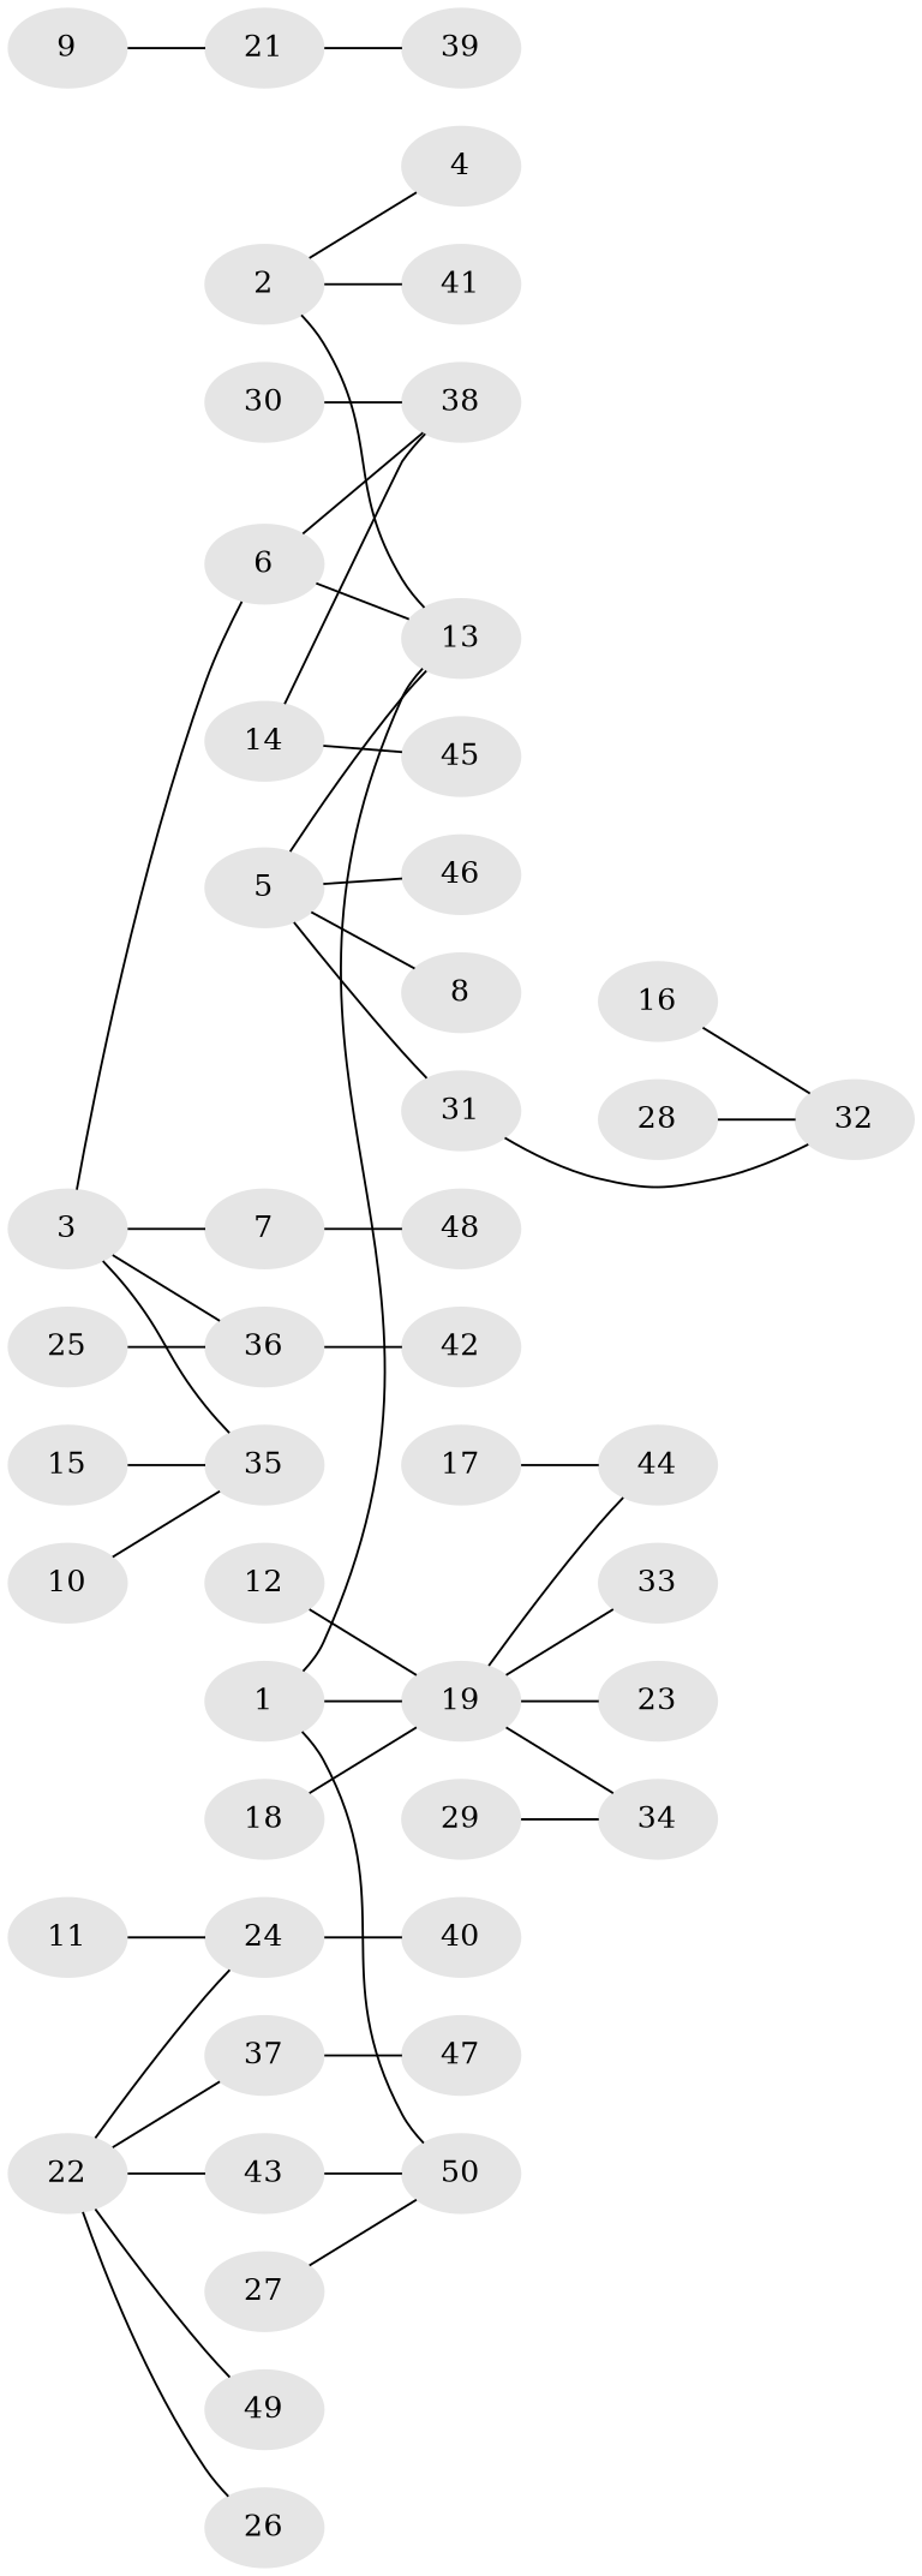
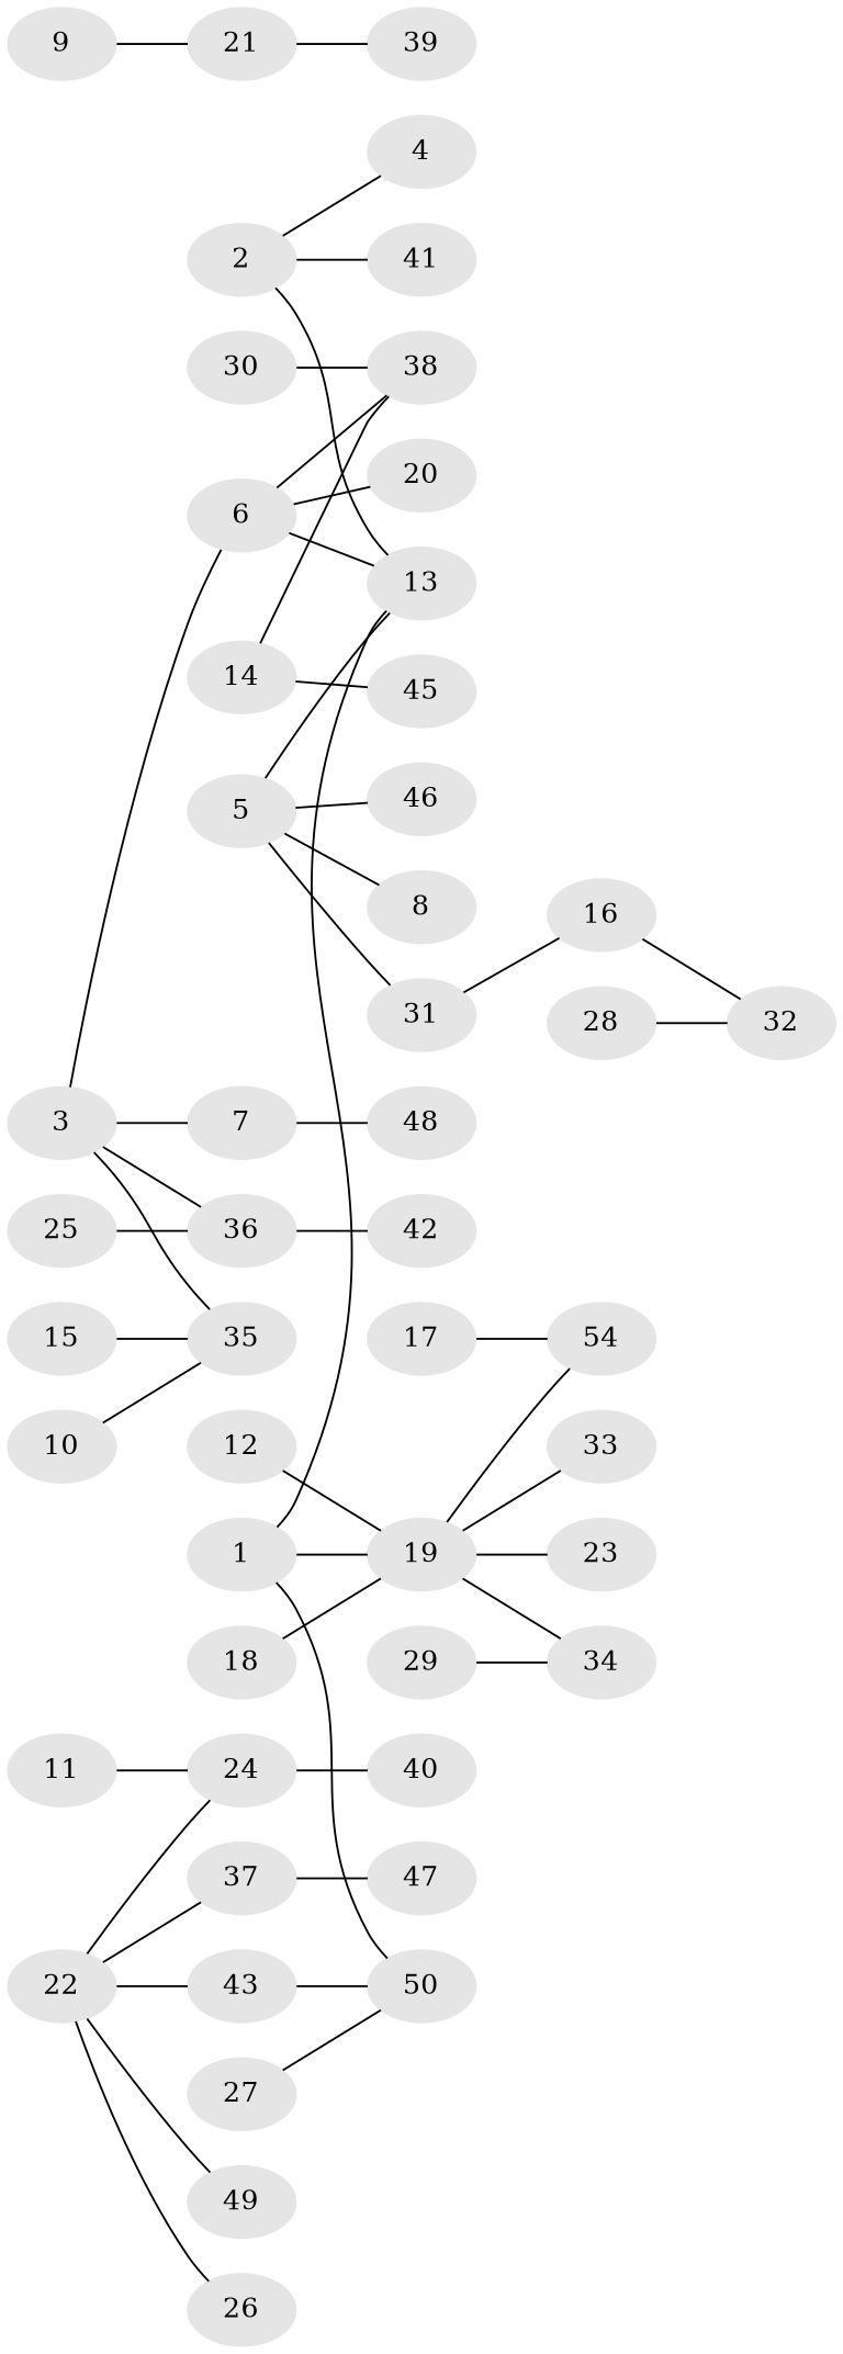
  graph {
    rankdir=LR
    node [color=gray90 style=filled]
    edge [weight=1.0]
    1
    13
    19
    50
    33
-   44
+   44 [label=54]
    23
    34
    2
    4
    41
    3
    6
    7
    35
    36
+   20
    38
    48
    42
    5
    8
    31
    46
    32
    9
    21
    39
    10
    11
    24
    40
    12
    14
    45
    15
    16
    17
    18
    22
    26
    37
    43
    49
    47
    25
    27
    28
    29
    30
    1 -- 13
    1 -- 19
    1 -- 50
    19 -- 33
    19 -- 44
    19 -- 23
    19 -- 34
    2 -- 13
    2 -- 4
    2 -- 41
    3 -- 6
    3 -- 7
    3 -- 35
    3 -- 36
    6 -- 13
+   6 -- 20
    6 -- 38
    7 -- 48
    36 -- 42
    5 -- 13
    5 -- 8
    5 -- 31
    5 -- 46
-   31 -- 32
+   31 -- 16
    9 -- 21
    21 -- 39
    10 -- 35
    11 -- 24
    24 -- 40
    12 -- 19
    14 -- 38
    14 -- 45
    15 -- 35
    16 -- 32
    17 -- 44
    18 -- 19
    22 -- 24
    22 -- 26
    22 -- 37
    22 -- 43
    22 -- 49
    37 -- 47
    43 -- 50
    25 -- 36
    27 -- 50
    28 -- 32
    29 -- 34
    30 -- 38
  }
